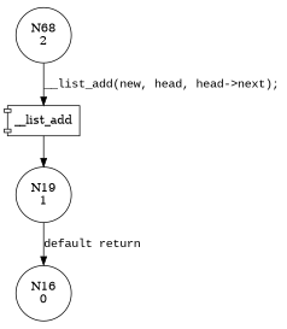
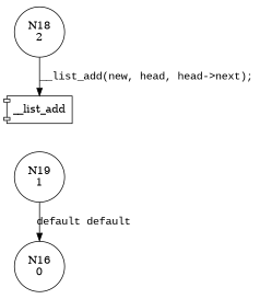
  digraph {
    node [shape=circle]
    edge [fontname="Courier New"]
-   n1 [label="N68\n2"]
+   n1 [label="N18\n2"]
    n2 [label=__list_add shape=component]
    n3 [label="N19\n1"]
    n4 [label="N16\n0"]
    n1 -> n2 [label="__list_add(new, head, head->next);"]
-   n2 -> n3
-   n3 -> n4 [label="default return"]
+   n3 -> n4 [label="default default"]
  }
